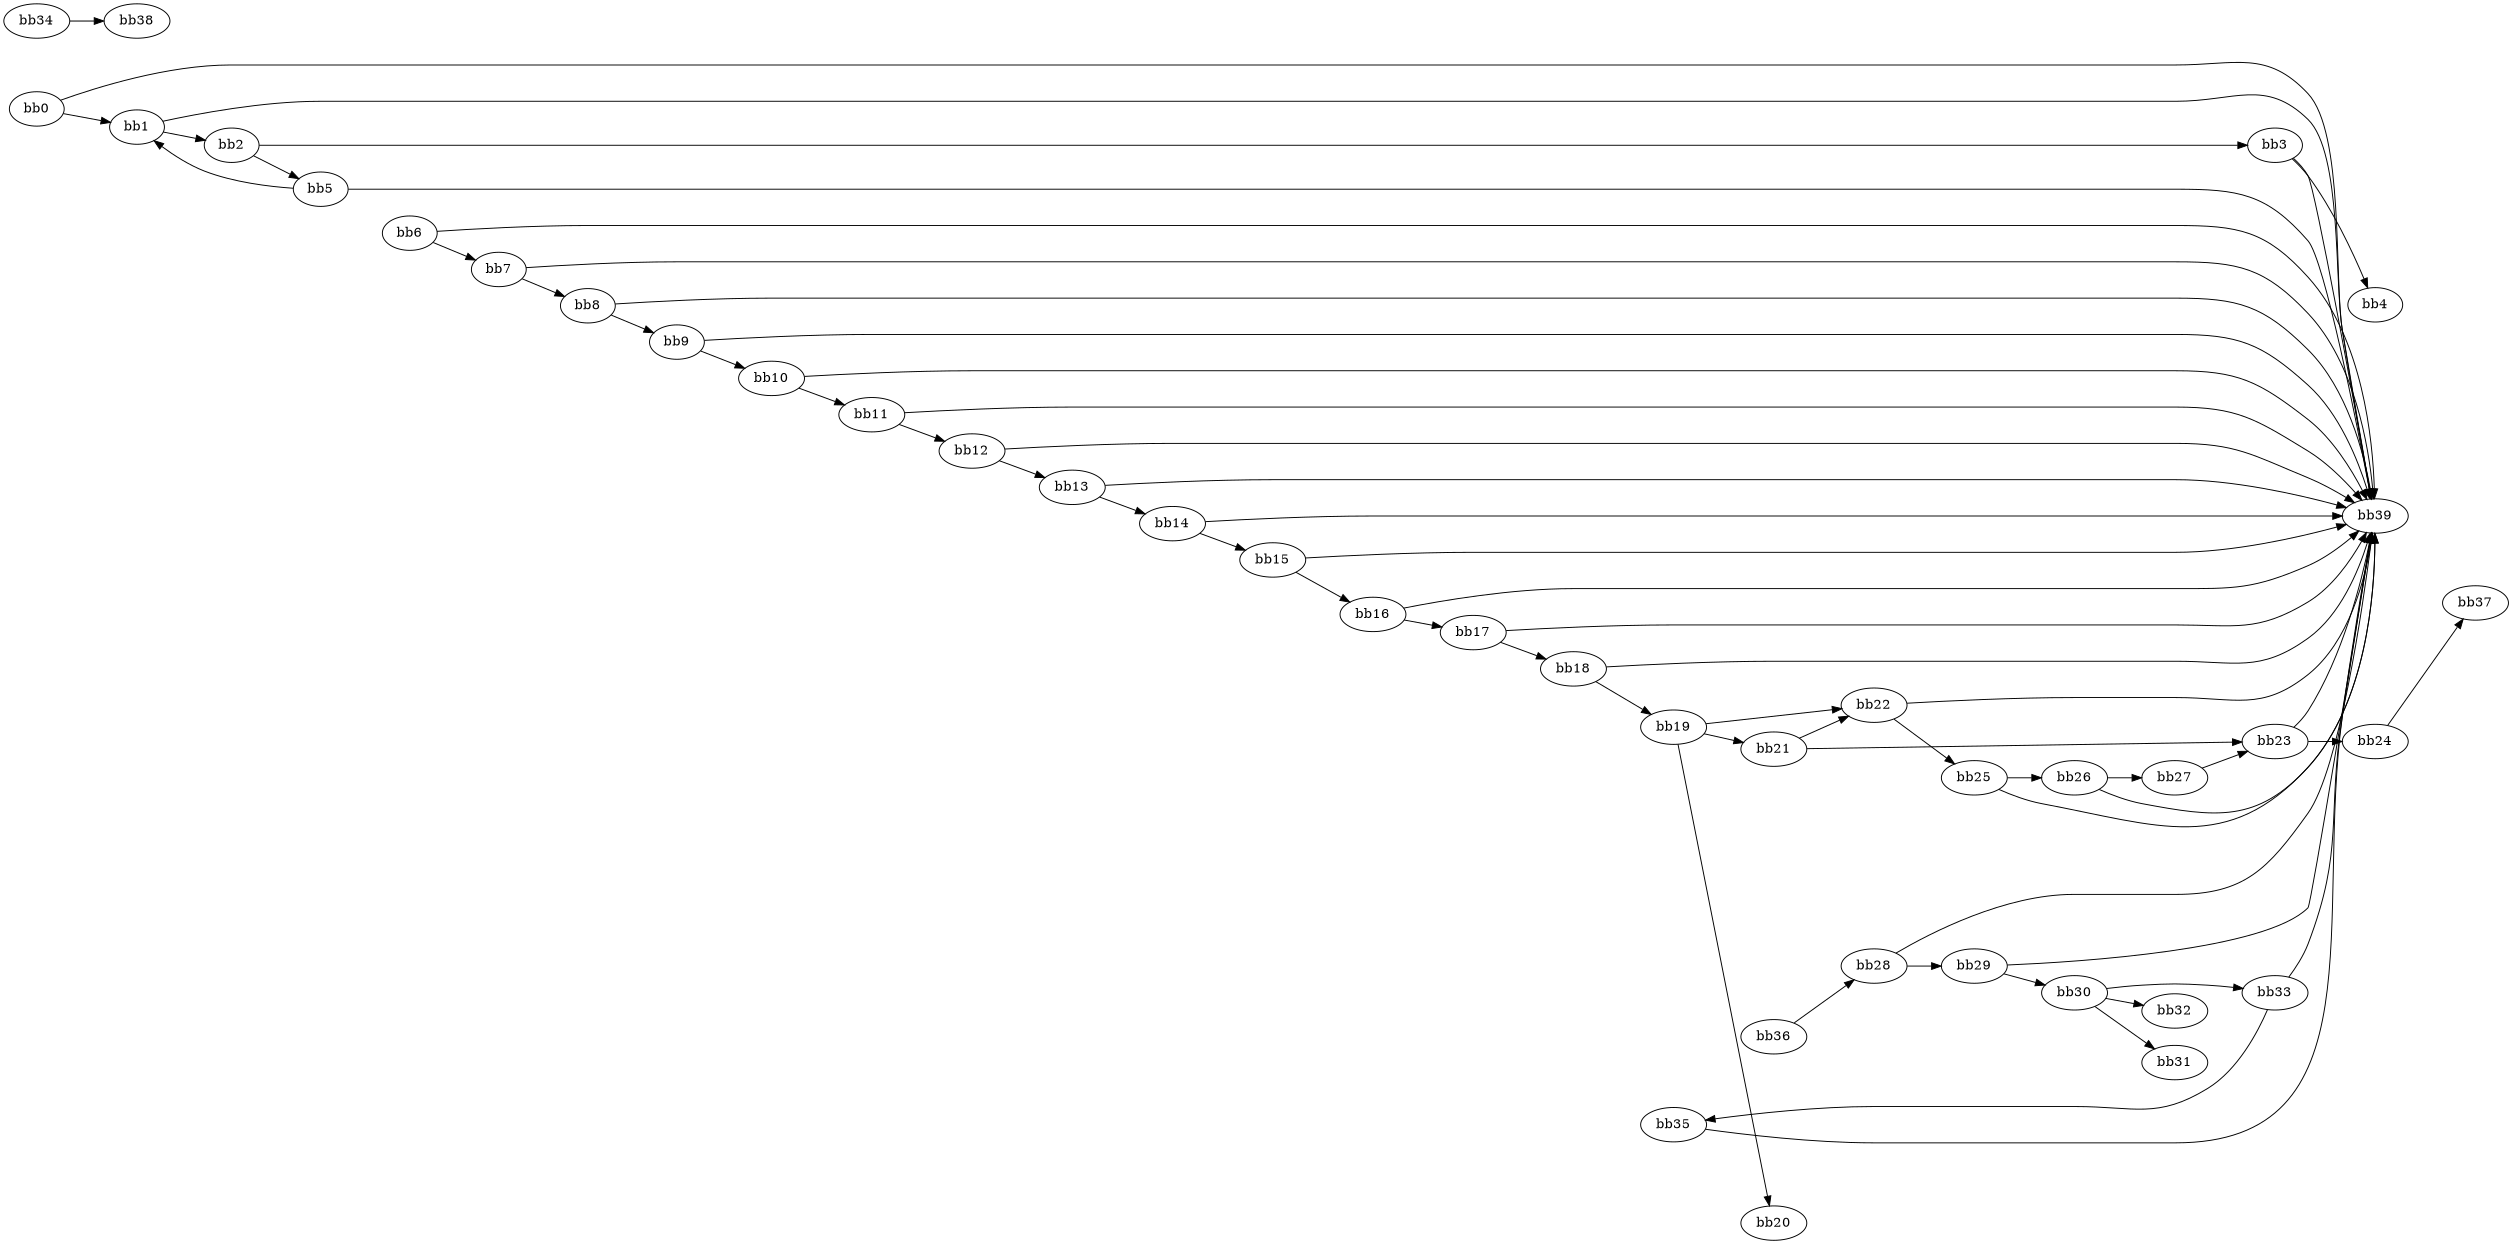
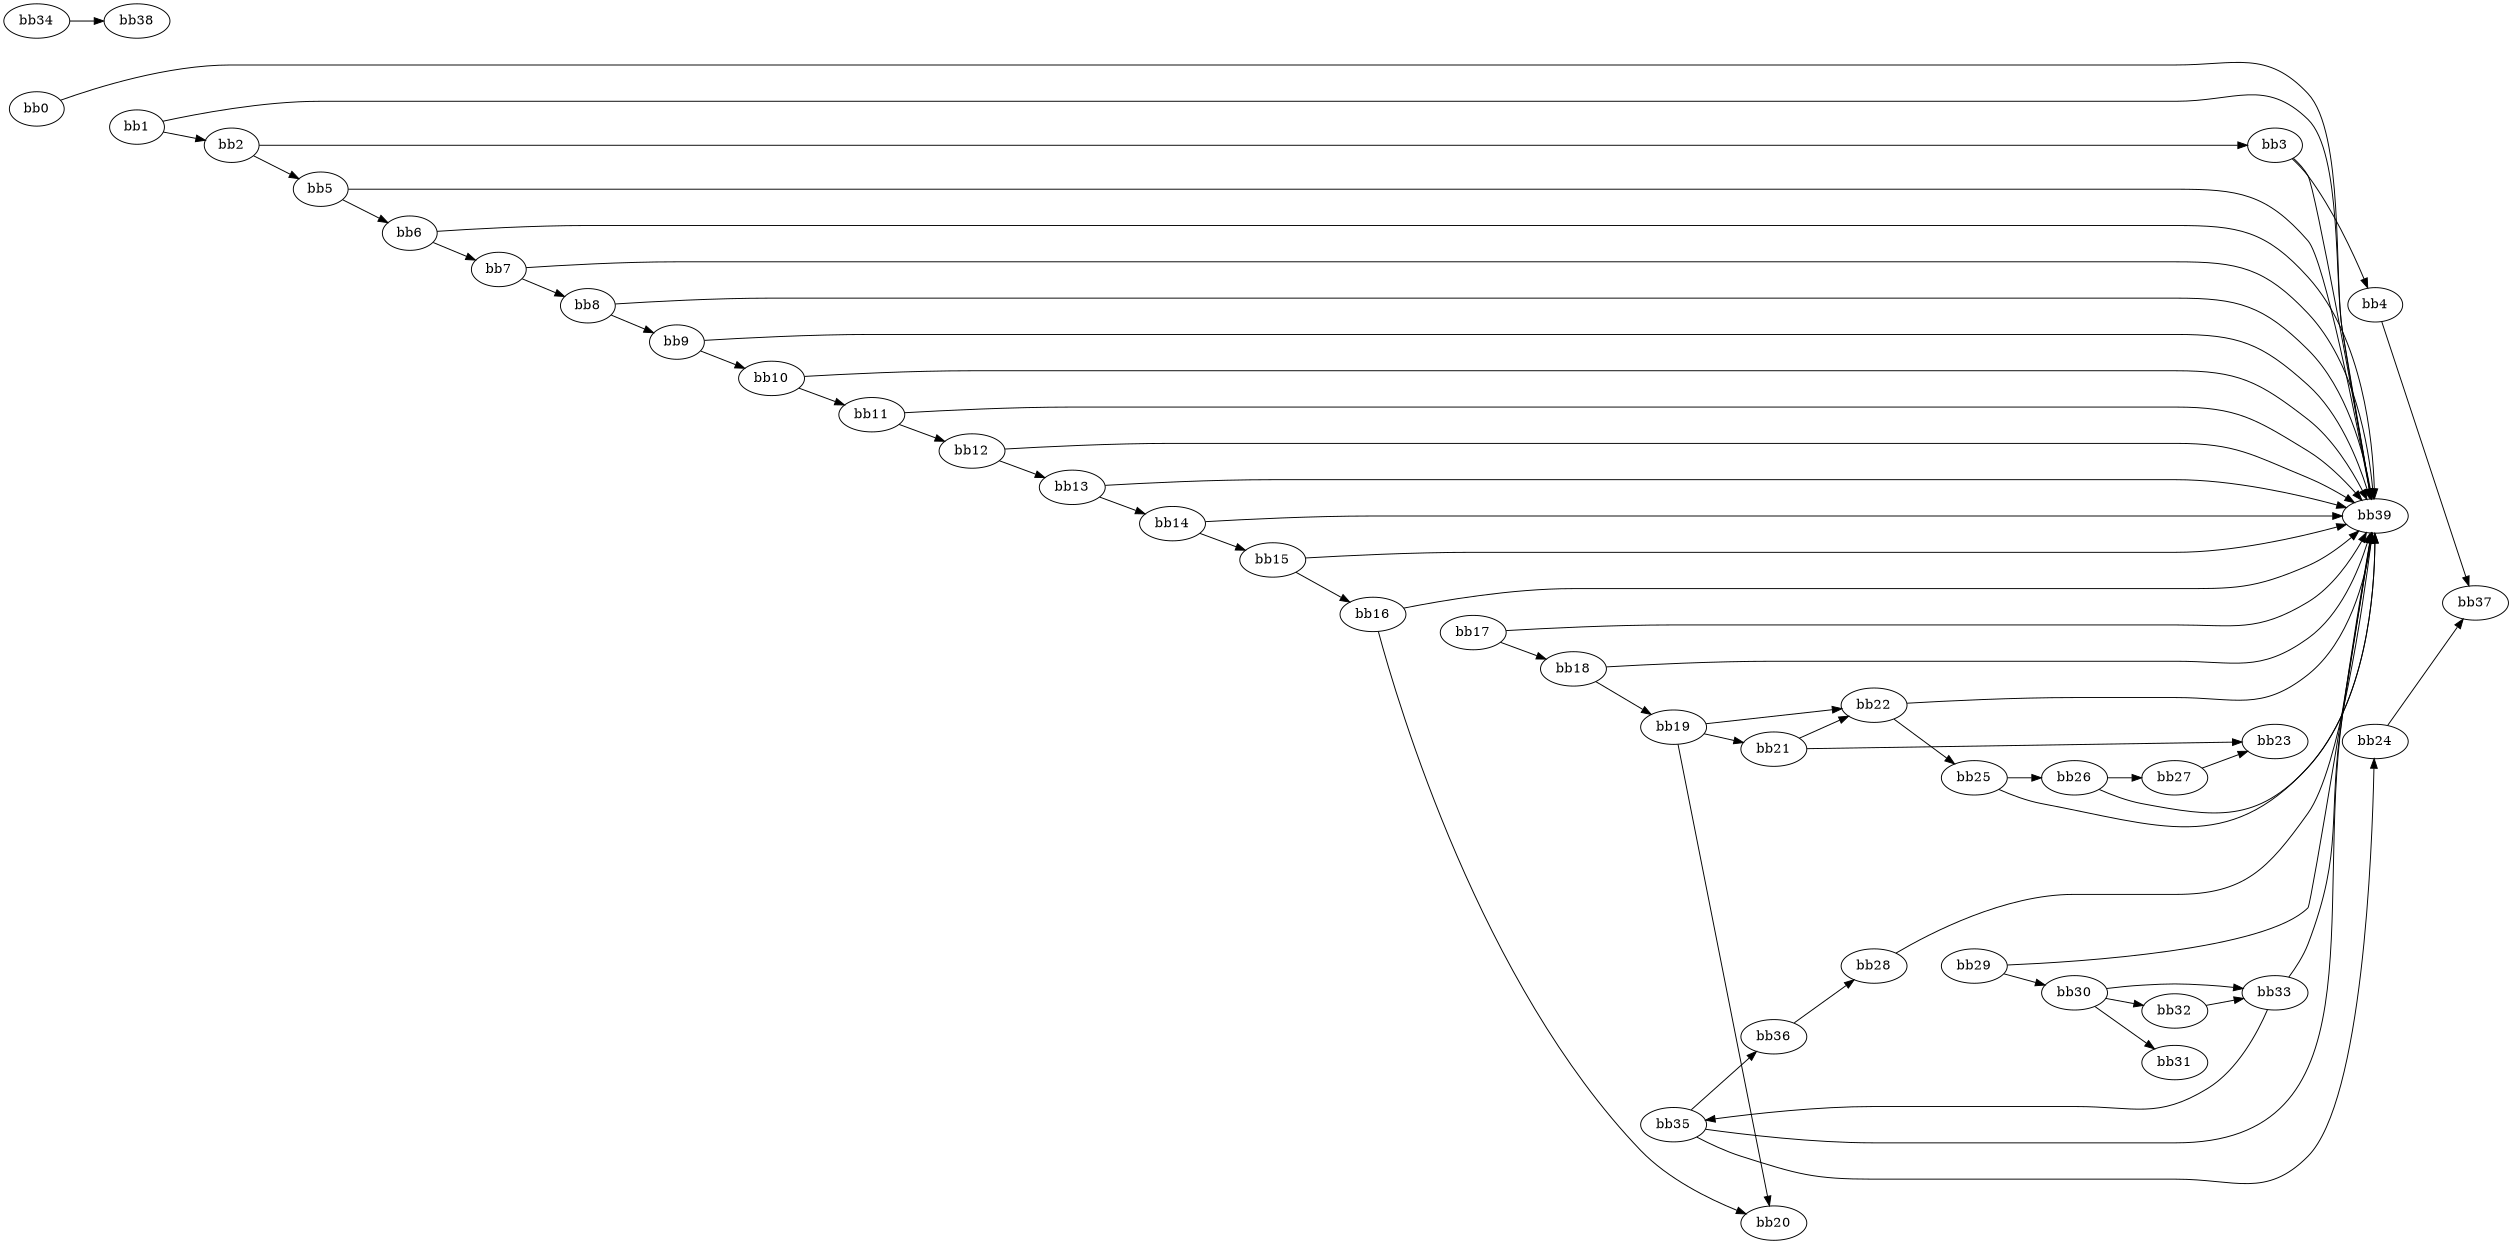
  digraph {
    rankdir=LR
    n1 [label="bb0\l"]
    n2 [label="bb1\l"]
    n3 [label="bb39\l"]
    n4 [label="bb2\l"]
    n5 [label="bb3\l"]
    n6 [label="bb5\l"]
    n7 [label="bb4\l"]
    n8 [label="bb6\l"]
    n9 [label="bb37\l"]
    n10 [label="bb7\l"]
    n11 [label="bb8\l"]
    n12 [label="bb9\l"]
    n13 [label="bb10\l"]
    n14 [label="bb11\l"]
    n15 [label="bb12\l"]
    n16 [label="bb13\l"]
    n17 [label="bb14\l"]
    n18 [label="bb15\l"]
    n19 [label="bb16\l"]
    n20 [label="bb17\l"]
    n21 [label="bb18\l"]
    n22 [label="bb19\l"]
    n23 [label="bb20\l"]
    n24 [label="bb21\l"]
    n25 [label="bb22\l"]
    n26 [label="bb23\l"]
    n27 [label="bb25\l"]
    n28 [label="bb24\l"]
    n29 [label="bb26\l"]
    n30 [label="bb27\l"]
    n31 [label="bb28\l"]
    n32 [label="bb29\l"]
    n33 [label="bb30\l"]
    n34 [label="bb31\l"]
    n35 [label="bb32\l"]
    n36 [label="bb33\l"]
    n37 [label="bb35\l"]
    n38 [label="bb34\l"]
    n39 [label="bb38\l"]
    n40 [label="bb36\l"]
-   n1 -> n2
    n1 -> n3
    n2 -> n3
    n2 -> n4
    n4 -> n5
    n4 -> n6
    n5 -> n3
    n5 -> n7
    n6 -> n3
-   n6 -> n2
+   n6 -> n8
+   n7 -> n9
    n8 -> n3
    n8 -> n10
    n10 -> n3
    n10 -> n11
    n11 -> n3
    n11 -> n12
    n12 -> n3
    n12 -> n13
    n13 -> n3
    n13 -> n14
    n14 -> n3
    n14 -> n15
    n15 -> n3
    n15 -> n16
    n16 -> n3
    n16 -> n17
    n17 -> n3
    n17 -> n18
    n18 -> n3
    n18 -> n19
    n19 -> n3
-   n19 -> n20
+   n19 -> n23
    n20 -> n3
    n20 -> n21
    n21 -> n3
    n21 -> n22
    n22 -> n23
    n22 -> n24
    n22 -> n25
    n24 -> n25
    n24 -> n26
    n25 -> n3
    n25 -> n27
-   n26 -> n3
-   n26 -> n28
+   n37 -> n28
    n27 -> n3
    n27 -> n29
    n28 -> n9
    n29 -> n3
    n29 -> n30
    n30 -> n26
    n31 -> n3
-   n31 -> n32
    n32 -> n3
    n32 -> n33
    n33 -> n34
    n33 -> n35
    n33 -> n36
+   n35 -> n36
    n36 -> n3
    n36 -> n37
    n37 -> n3
+   n37 -> n40
    n38 -> n39
    n40 -> n31
  }
